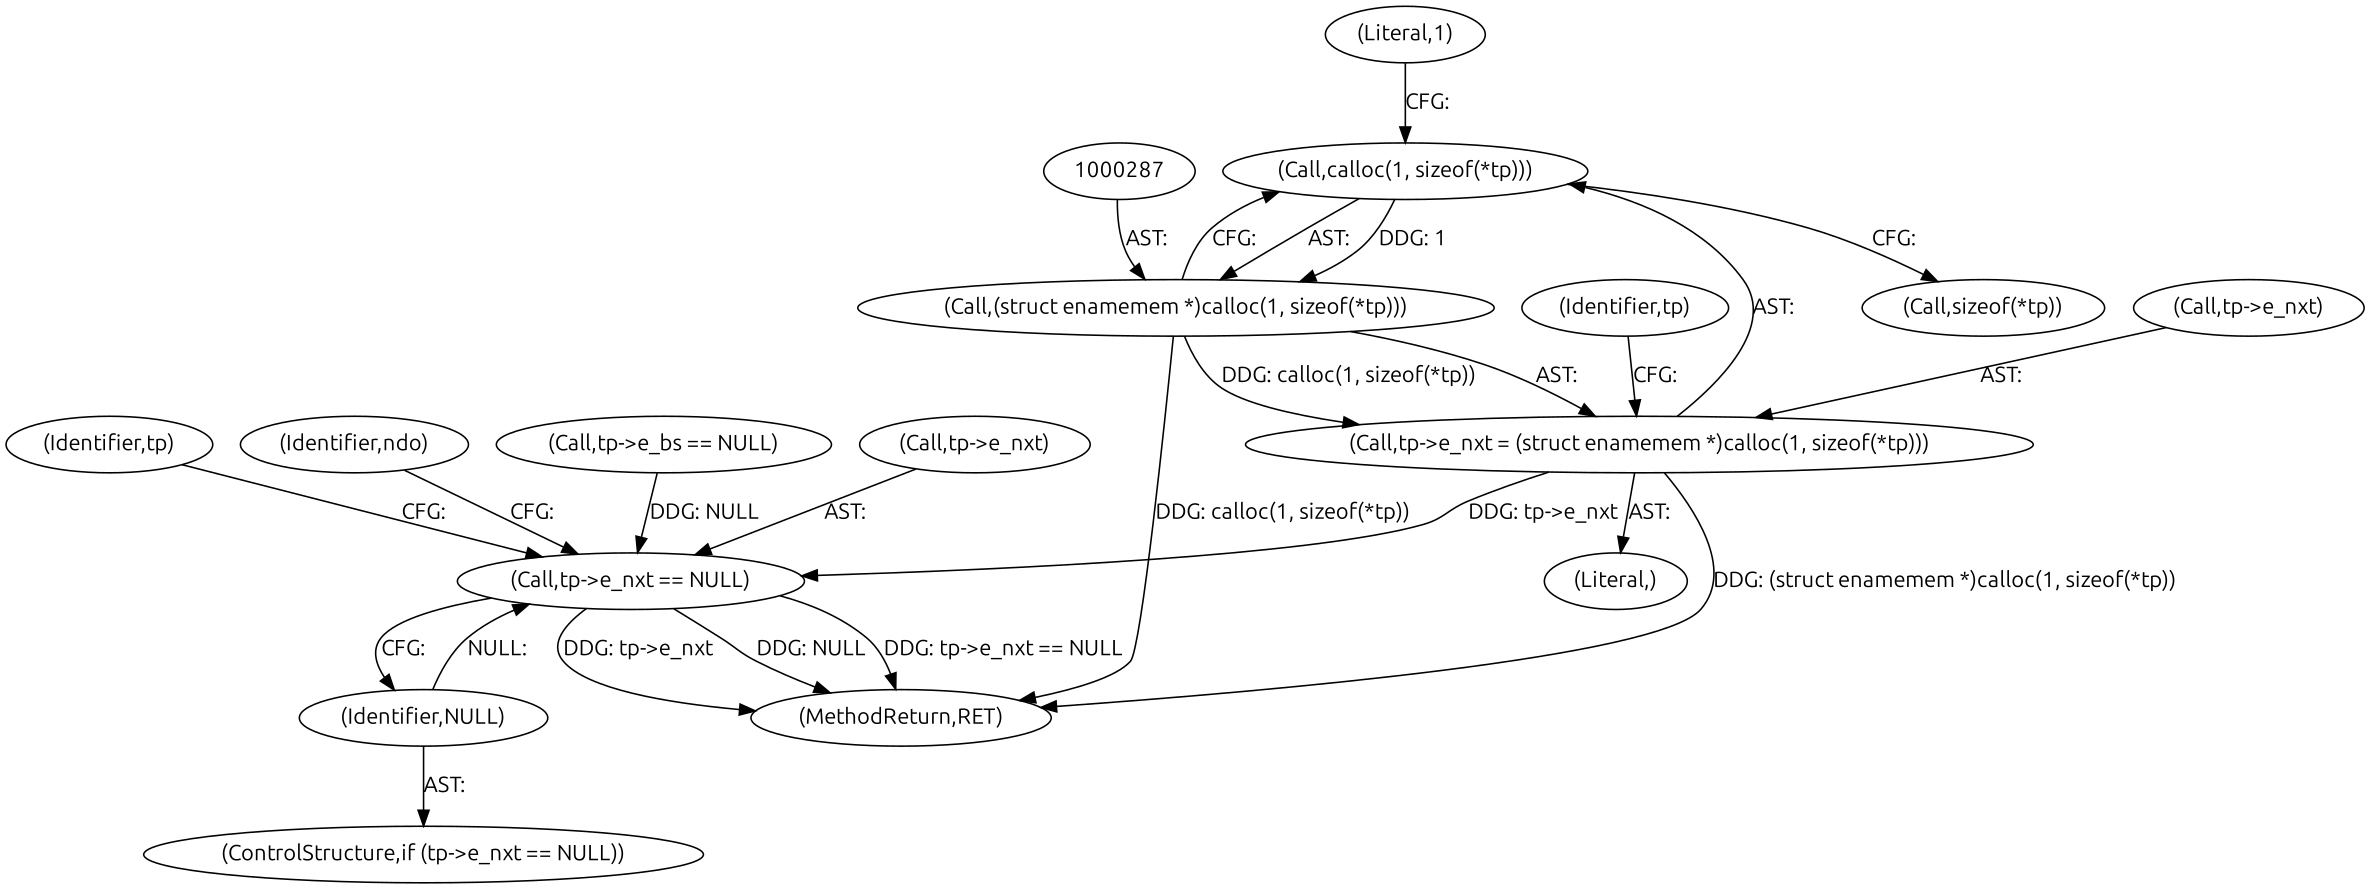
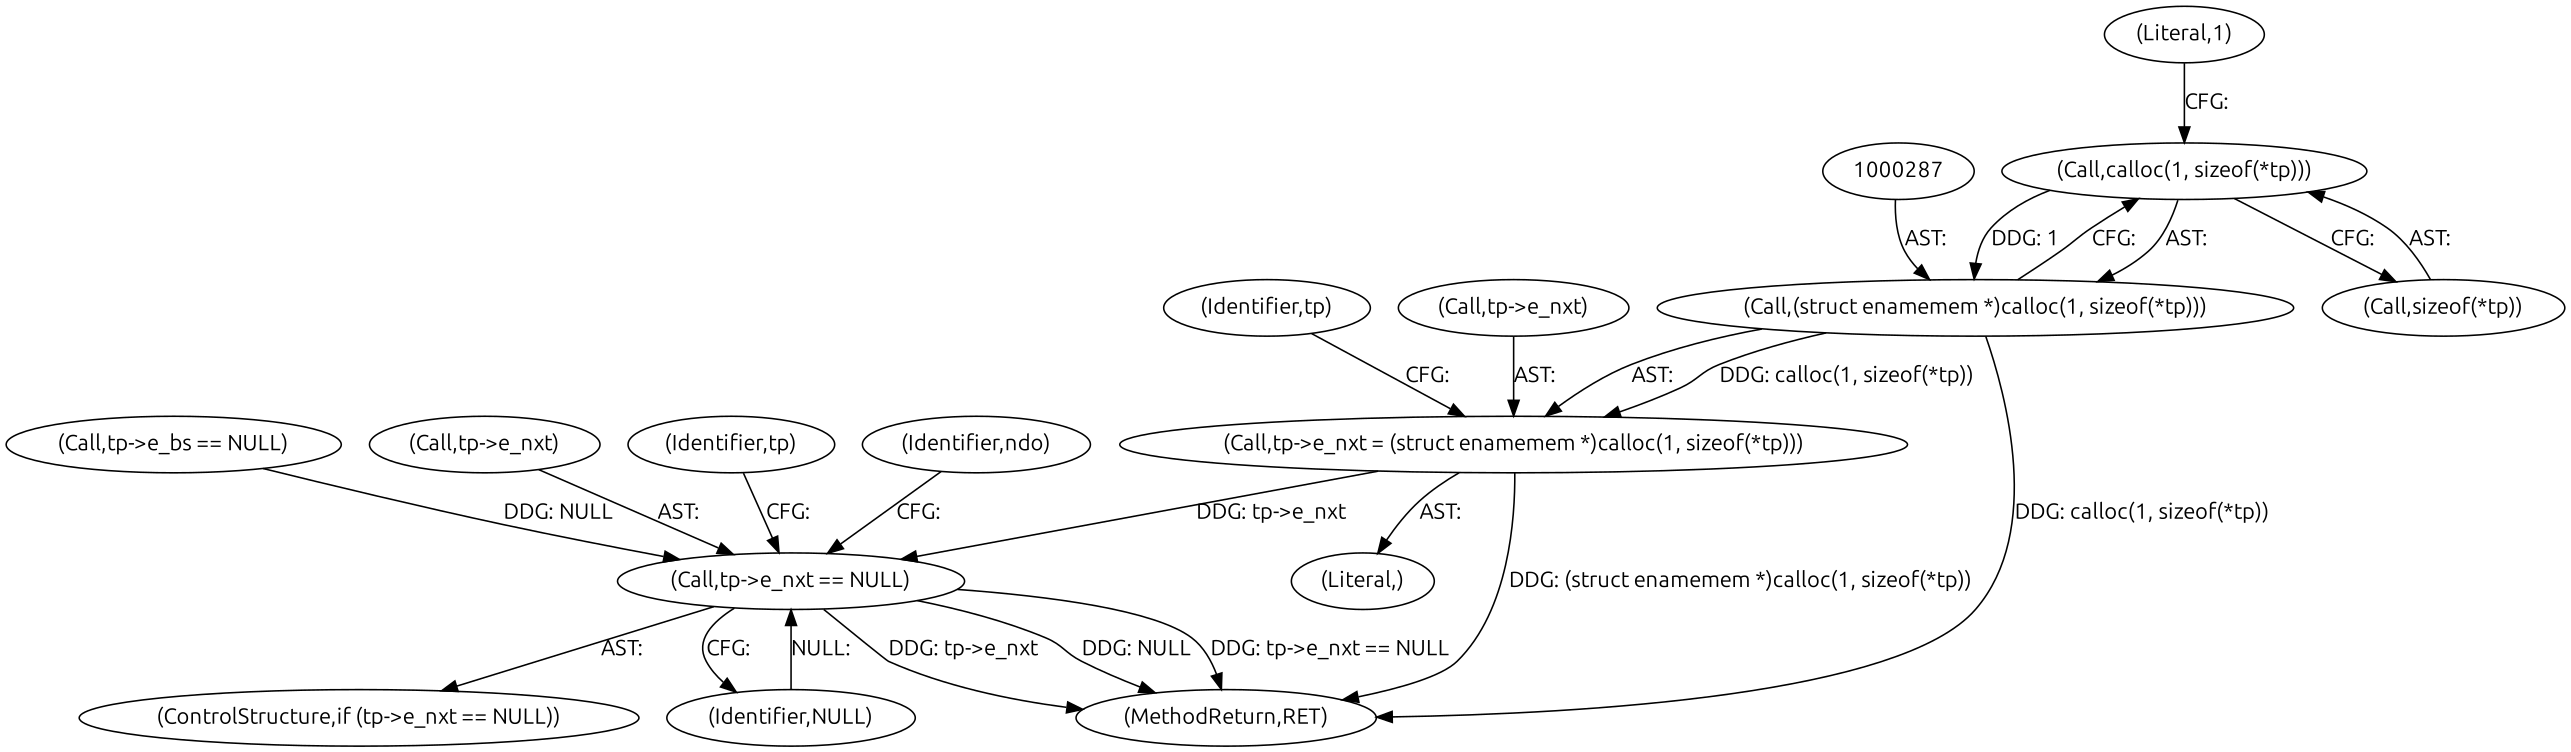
  digraph {
    fontname=Ubuntu
    node [fontname=Ubuntu]
    edge [fontname=Ubuntu]
    n1 [label="(Call,calloc(1, sizeof(*tp)))"]
    n2 [label="(Call,(struct enamemem *)calloc(1, sizeof(*tp)))"]
    n3 [label="(Call,sizeof(*tp))"]
    n4 [label="(Call,tp->e_nxt = (struct enamemem *)calloc(1, sizeof(*tp)))"]
    n5 [label="(MethodReturn,RET)"]
    n6 [label="(Call,tp->e_nxt == NULL)"]
    n7 [label="(Literal,)"]
    n8 [label="(ControlStructure,if (tp->e_nxt == NULL))"]
    n9 [label="(Identifier,NULL)"]
    n10 [label="(Identifier,tp)"]
    n11 [label="(Call,tp->e_bs == NULL)"]
    n12 [label="(Call,tp->e_nxt)"]
    n13 [label="(Call,tp->e_nxt)"]
    n14 [label="(Identifier,tp)"]
    n15 [label="(Literal,1)"]
    n16 [label="(Identifier,ndo)"]
    1000287
    n1 -> n2 [label="AST: "]
    n1 -> n2 [label="DDG: 1"]
    n1 -> n3 [label="CFG: "]
    n2 -> n1 [label="CFG: "]
    n2 -> n4 [label="AST: "]
    n2 -> n4 [label="DDG: calloc(1, sizeof(*tp))"]
    n2 -> n5 [label="DDG: calloc(1, sizeof(*tp))"]
-   n4 -> n1 [label="AST: "]
+   n3 -> n1 [label="AST: "]
    n4 -> n5 [label="DDG: (struct enamemem *)calloc(1, sizeof(*tp))"]
    n4 -> n6 [label="DDG: tp->e_nxt"]
    n4 -> n7 [label="AST: "]
    n6 -> n5 [label="DDG: NULL"]
    n6 -> n5 [label="DDG: tp->e_nxt == NULL"]
    n6 -> n5 [label="DDG: tp->e_nxt"]
-   n9 -> n8 [label="AST: "]
+   n6 -> n8 [label="AST: "]
    n6 -> n9 [label="CFG: "]
    n9 -> n6 [label="NULL: "]
    n10 -> n4 [label="CFG: "]
    n11 -> n6 [label="DDG: NULL"]
    n12 -> n4 [label="AST: "]
    n13 -> n6 [label="AST: "]
    n14 -> n6 [label="CFG: "]
    n15 -> n1 [label="CFG: "]
    n16 -> n6 [label="CFG: "]
    1000287 -> n2 [label="AST: "]
  }
